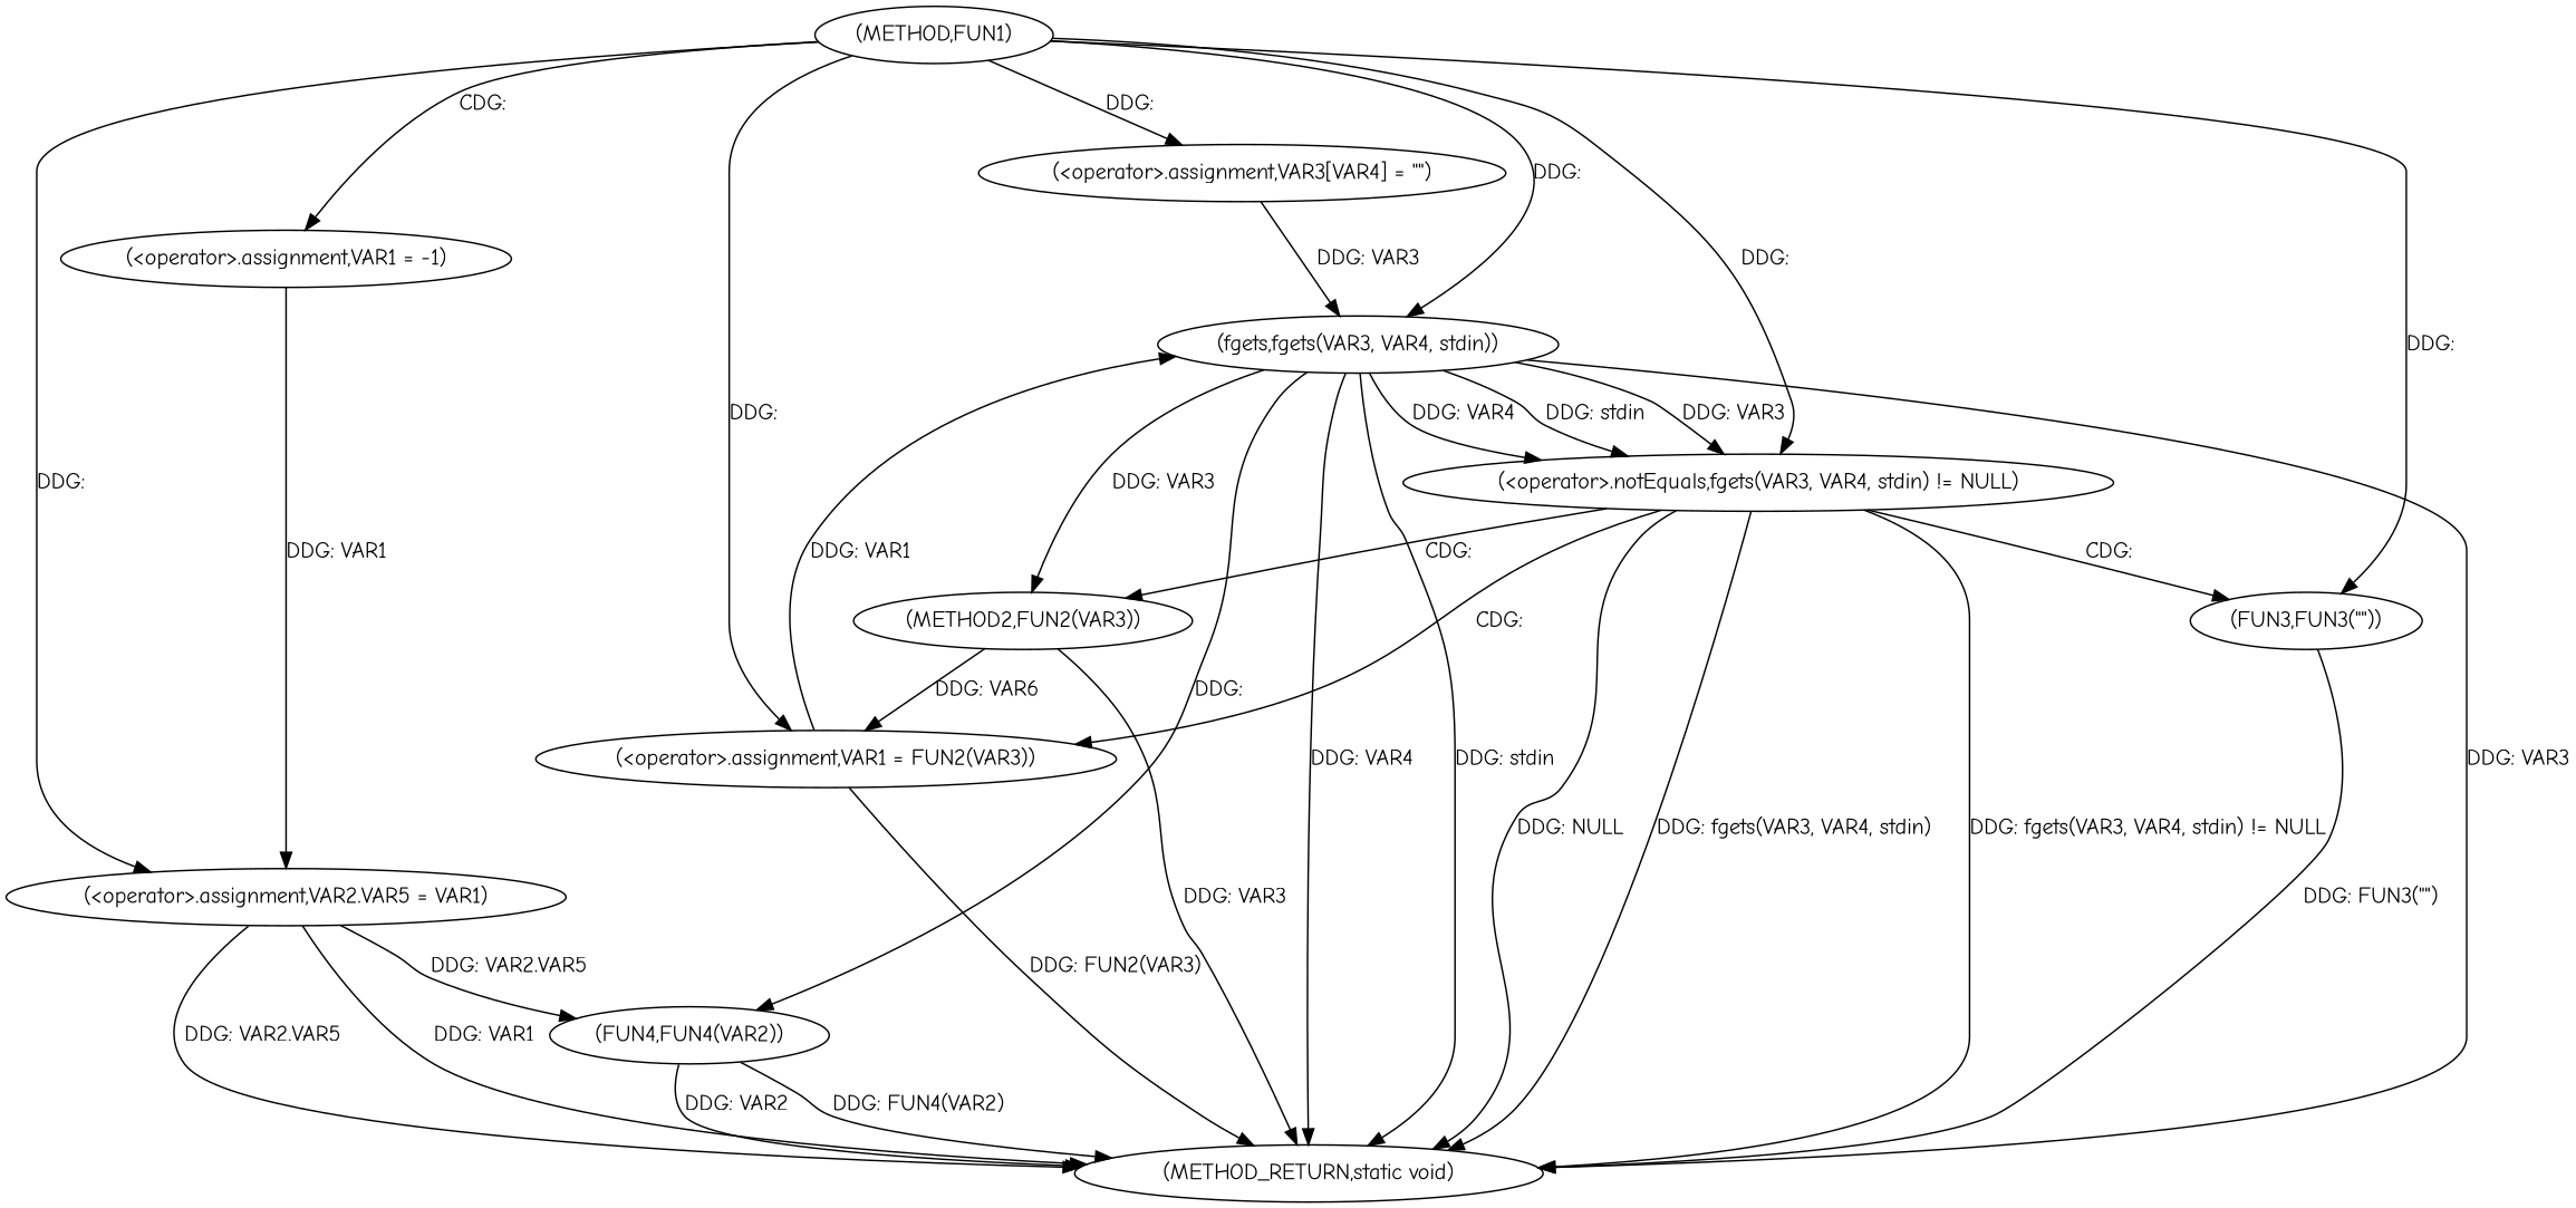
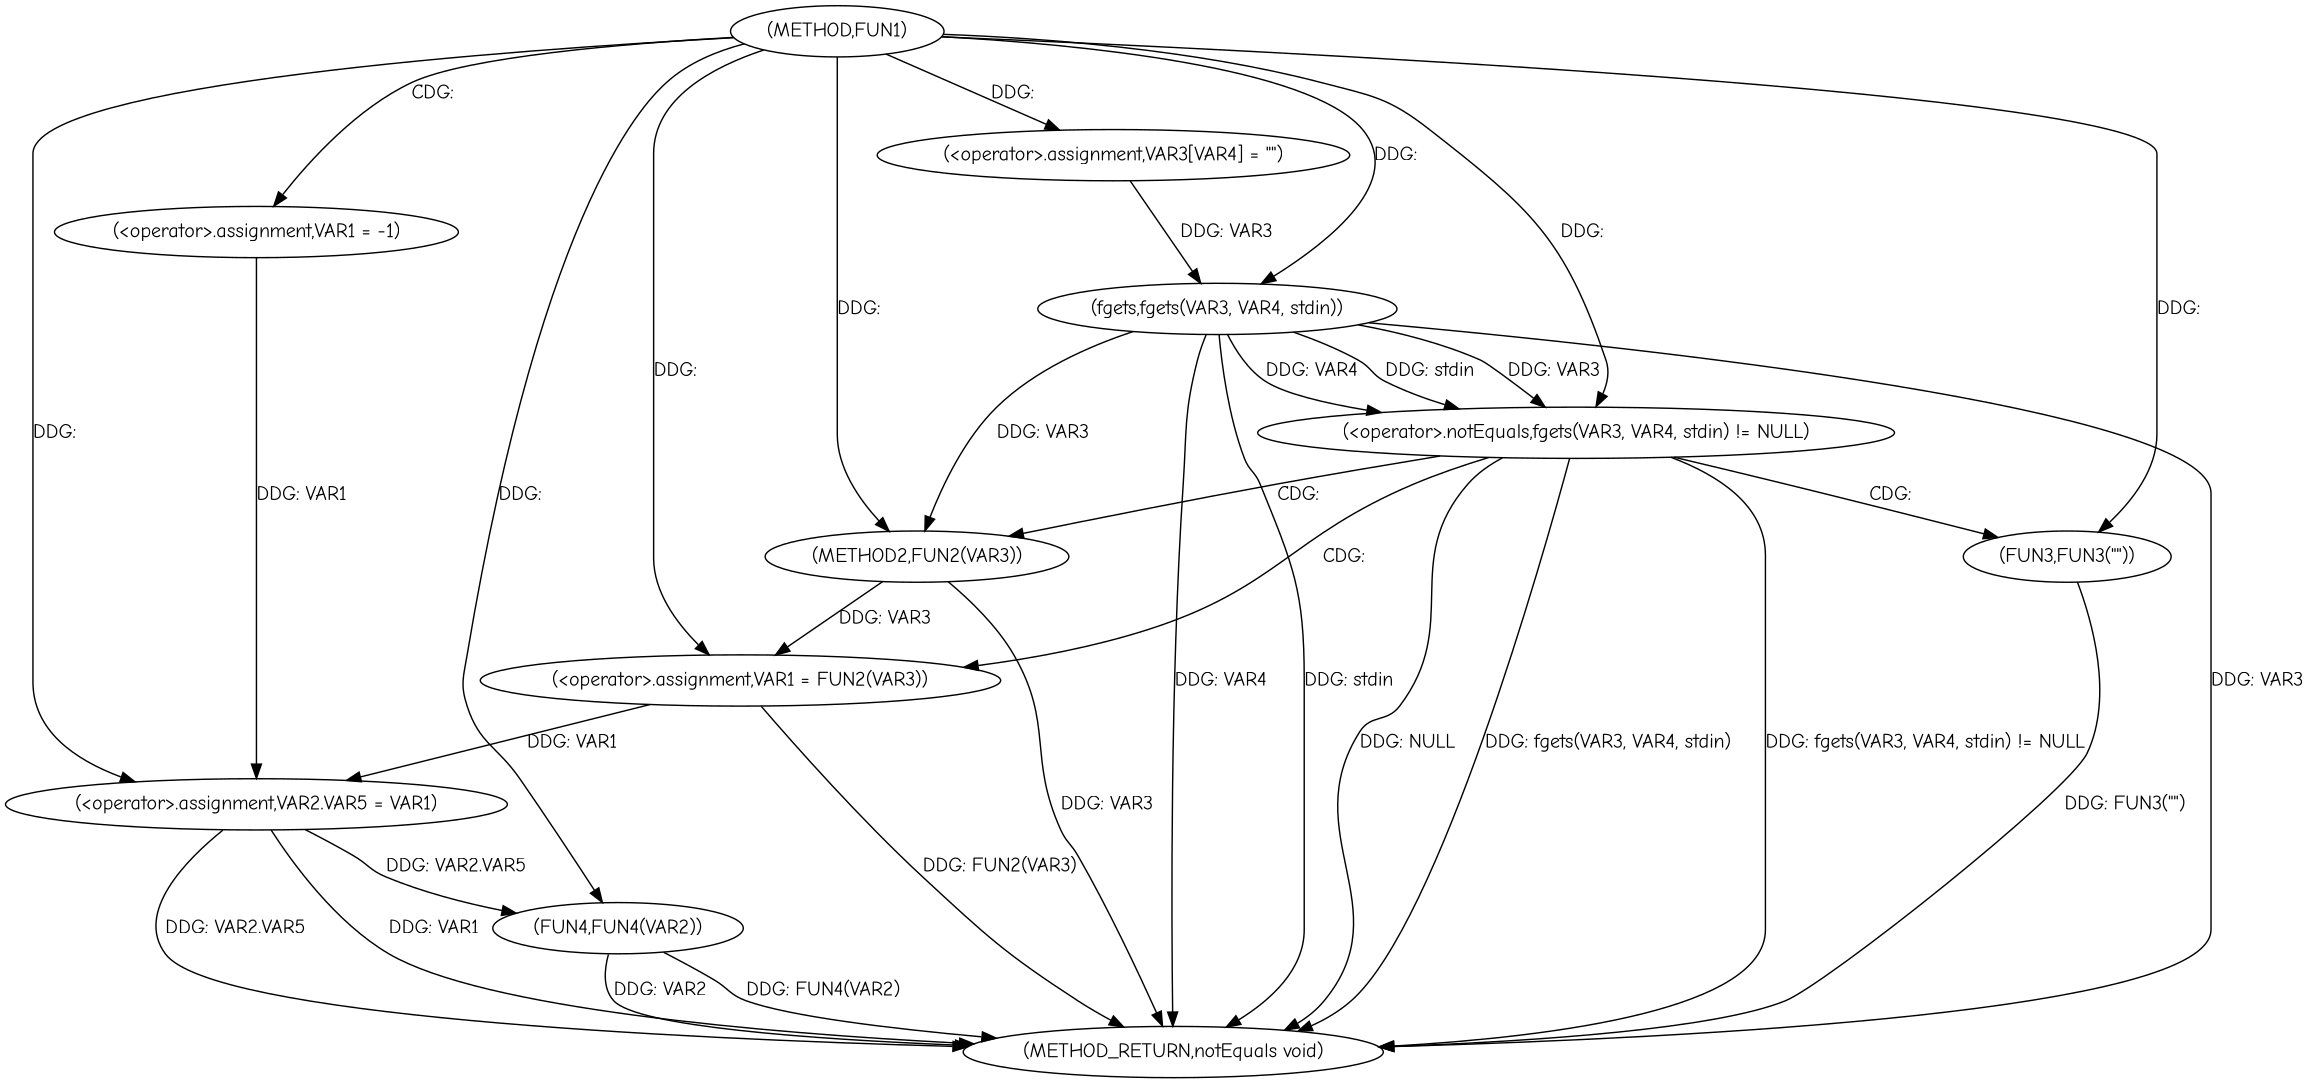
  digraph {
    fontname="Comic Neue"
    node [fontname="Comic Neue"]
    edge [fontname="Comic Neue"]
    n1 [label="(METHOD,FUN1)"]
    n2 [label="(<operator>.assignment,VAR1 = -1)"]
    n3 [label="(<operator>.assignment,VAR3[VAR4] = \"\")"]
    n4 [label="(<operator>.notEquals,fgets(VAR3, VAR4, stdin) != NULL)"]
    n5 [label="(fgets,fgets(VAR3, VAR4, stdin))"]
    n6 [label="(<operator>.assignment,VAR1 = FUN2(VAR3))"]
    n7 [label="(METHOD2,FUN2(VAR3))"]
    n8 [label="(FUN3,FUN3(\"\"))"]
    n9 [label="(<operator>.assignment,VAR2.VAR5 = VAR1)"]
    n10 [label="(FUN4,FUN4(VAR2))"]
-   n11 [label="(METHOD_RETURN,static void)"]
+   n11 [label="(METHOD_RETURN,notEquals void)"]
    n1 -> n2 [label="CDG: "]
    n1 -> n3 [label="DDG: "]
    n1 -> n4 [label="DDG: "]
    n1 -> n5 [label="DDG: "]
    n1 -> n6 [label="DDG: "]
+   n1 -> n7 [label="DDG: "]
    n1 -> n8 [label="DDG: "]
    n1 -> n9 [label="DDG: "]
-   n5 -> n10 [label="DDG: "]
+   n1 -> n10 [label="DDG: "]
    n2 -> n9 [label="DDG: VAR1"]
    n3 -> n5 [label="DDG: VAR3"]
    n4 -> n6 [label="CDG: "]
    n4 -> n7 [label="CDG: "]
    n4 -> n8 [label="CDG: "]
    n4 -> n11 [label="DDG: fgets(VAR3, VAR4, stdin) != NULL"]
    n4 -> n11 [label="DDG: NULL"]
    n4 -> n11 [label="DDG: fgets(VAR3, VAR4, stdin)"]
    n5 -> n4 [label="DDG: VAR3"]
    n5 -> n4 [label="DDG: VAR4"]
    n5 -> n4 [label="DDG: stdin"]
    n5 -> n7 [label="DDG: VAR3"]
    n5 -> n11 [label="DDG: VAR4"]
    n5 -> n11 [label="DDG: stdin"]
    n5 -> n11 [label="DDG: VAR3"]
-   n6 -> n5 [label="DDG: VAR1"]
+   n6 -> n9 [label="DDG: VAR1"]
    n6 -> n11 [label="DDG: FUN2(VAR3)"]
-   n7 -> n6 [label="DDG: VAR6"]
+   n7 -> n6 [label="DDG: VAR3"]
    n7 -> n11 [label="DDG: VAR3"]
    n8 -> n11 [label="DDG: FUN3(\"\")"]
    n9 -> n10 [label="DDG: VAR2.VAR5"]
    n9 -> n11 [label="DDG: VAR2.VAR5"]
    n9 -> n11 [label="DDG: VAR1"]
    n10 -> n11 [label="DDG: FUN4(VAR2)"]
    n10 -> n11 [label="DDG: VAR2"]
  }
